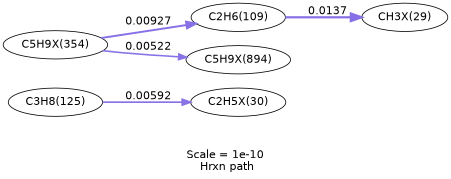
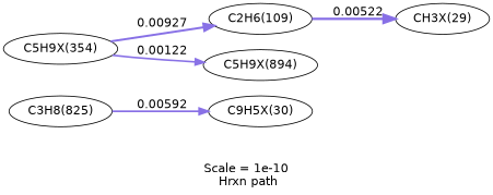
  digraph {
    fontname=Helvetica
    label="Scale = 1e-10\l Hrxn path"
    rankdir=LR
    node [fontname=Helvetica]
    edge [fontname=Helvetica]
-   n1 [label="C2H5X(30)"]
+   n1 [label="C9H5X(30)"]
    n2 [label="C2H6(109)"]
    n3 [label="CH3X(29)"]
-   n4 [label="C3H8(125)"]
+   n4 [label="C3H8(825)"]
    n5 [label="C5H9X(354)"]
    n6 [label="C5H9X(894)"]
-   n2 -> n3 [arrowsize=1.38 color="0.7, 0.514, 0.9" label=" 0.0137" style="setlinewidth(2.76)"]
+   n2 -> n3 [arrowsize=1.38 color="0.7, 0.514, 0.9" label=" 0.00522" style="setlinewidth(2.76)"]
    n4 -> n1 [arrowsize=1.06 color="0.7, 0.506, 0.9" label=" 0.00592" style="setlinewidth(2.13)"]
    n5 -> n2 [arrowsize=1.23 color="0.7, 0.509, 0.9" label=" 0.00927" style="setlinewidth(2.47)"]
-   n5 -> n6 [arrowsize=1.02 color="0.7, 0.505, 0.9" label=" 0.00522" style="setlinewidth(2.03)"]
+   n5 -> n6 [arrowsize=1.02 color="0.7, 0.505, 0.9" label=" 0.00122" style="setlinewidth(2.03)"]
  }
